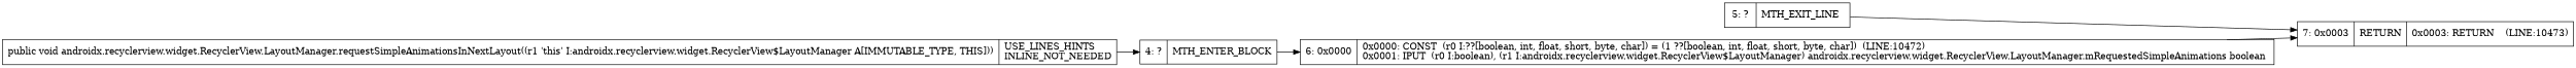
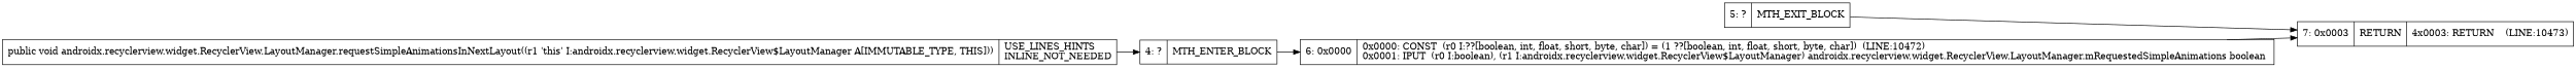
  digraph {
    rankdir=LR
    node [shape=record]
    n1 [label="{4\:\ ?|MTH_ENTER_BLOCK\l}"]
    n2 [label="{6\:\ 0x0000|0x0000: CONST  (r0 I:??[boolean, int, float, short, byte, char]) = (1 ??[boolean, int, float, short, byte, char])  (LINE:10472)\l0x0001: IPUT  (r0 I:boolean), (r1 I:androidx.recyclerview.widget.RecyclerView$LayoutManager) androidx.recyclerview.widget.RecyclerView.LayoutManager.mRequestedSimpleAnimations boolean \l}"]
-   n3 [label="{7\:\ 0x0003|RETURN\l|0x0003: RETURN    (LINE:10473)\l}"]
-   n4 [label="{5\:\ ?|MTH_EXIT_LINE\l}"]
+   n3 [label="{7\:\ 0x0003|RETURN\l|4x0003: RETURN    (LINE:10473)\l}"]
+   n4 [label="{5\:\ ?|MTH_EXIT_BLOCK\l}"]
    n5 [label="{public void androidx.recyclerview.widget.RecyclerView.LayoutManager.requestSimpleAnimationsInNextLayout((r1 'this' I:androidx.recyclerview.widget.RecyclerView$LayoutManager A[IMMUTABLE_TYPE, THIS]))  | USE_LINES_HINTS\lINLINE_NOT_NEEDED\l}"]
    n1 -> n2
    n2 -> n3
    n4 -> n3
    n5 -> n1
  }
